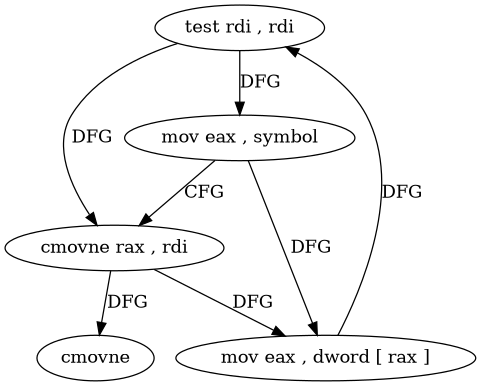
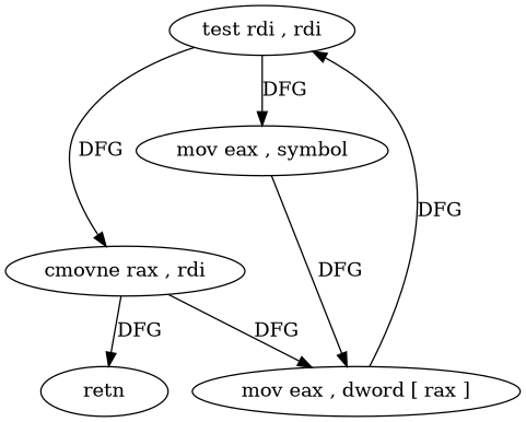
  digraph {
    n1 [label="test rdi , rdi"]
    n2 [label="mov eax , symbol"]
    n3 [label="cmovne rax , rdi"]
    n4 [label="mov eax , dword [ rax ]"]
-   n5 [label=cmovne]
+   n5 [label=retn]
    n1 -> n2 [label=DFG]
    n1 -> n3 [label=DFG]
-   n2 -> n3 [label=CFG]
    n2 -> n4 [label=DFG]
    n3 -> n4 [label=DFG]
    n3 -> n5 [label=DFG]
    n4 -> n1 [label=DFG]
  }
